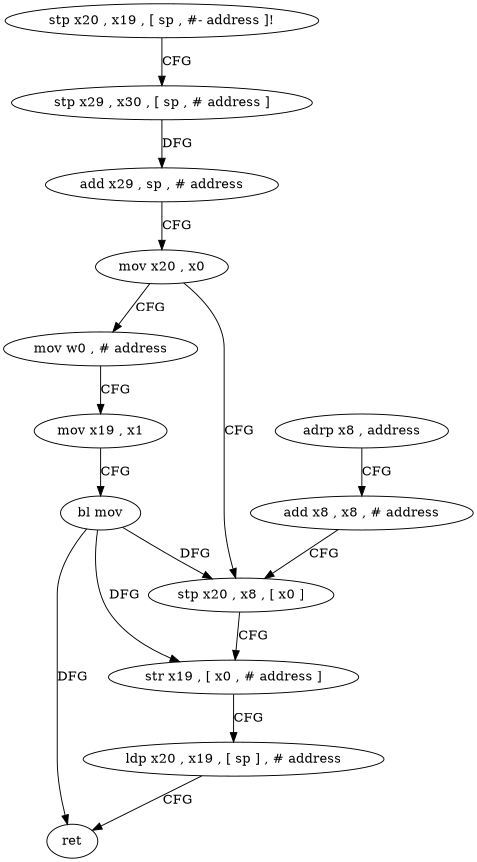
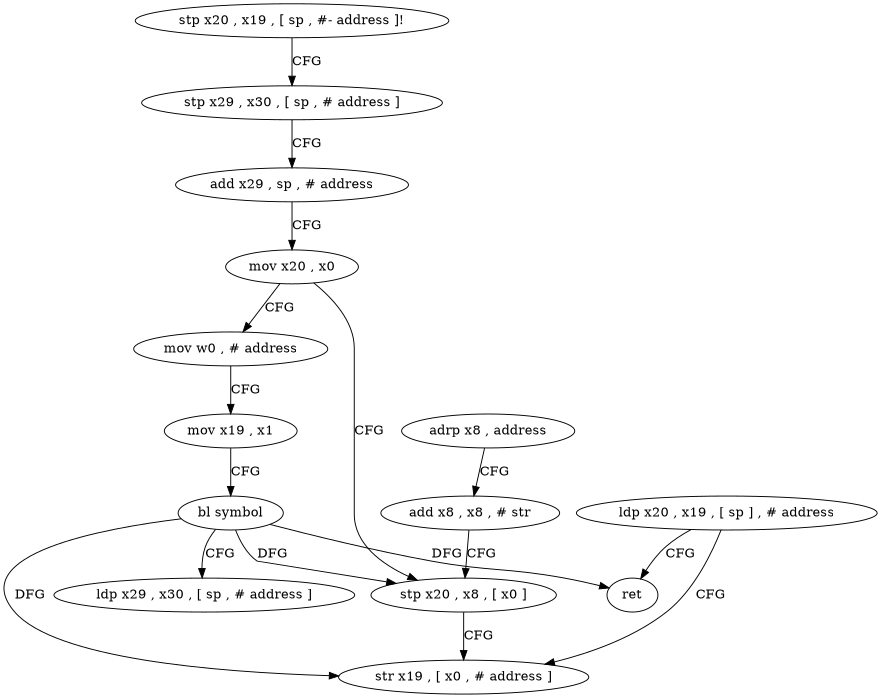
  digraph {
    n1 [label="stp x20 , x19 , [ sp , #- address ]!"]
    n2 [label="stp x29 , x30 , [ sp , # address ]"]
    n3 [label="add x29 , sp , # address"]
    n4 [label="mov x20 , x0"]
    n5 [label="mov w0 , # address"]
    n6 [label="stp x20 , x8 , [ x0 ]"]
    n7 [label="mov x19 , x1"]
    n8 [label="str x19 , [ x0 , # address ]"]
-   n9 [label="bl mov"]
+   n9 [label="bl symbol"]
+   n10 [label="ldp x29 , x30 , [ sp , # address ]"]
    n11 [label=ret]
    n12 [label="ldp x20 , x19 , [ sp ] , # address"]
    n13 [label="adrp x8 , address"]
-   n14 [label="add x8 , x8 , # address"]
+   n14 [label="add x8 , x8 , # str"]
    n1 -> n2 [label=CFG]
-   n2 -> n3 [label=DFG]
+   n2 -> n3 [label=CFG]
    n3 -> n4 [label=CFG]
    n4 -> n5 [label=CFG]
    n4 -> n6 [label=CFG]
    n5 -> n7 [label=CFG]
    n6 -> n8 [label=CFG]
    n7 -> n9 [label=CFG]
-   n8 -> n12 [label=CFG]
+   n12 -> n8 [label=CFG]
    n9 -> n6 [label=DFG]
    n9 -> n8 [label=DFG]
+   n9 -> n10 [label=CFG]
    n9 -> n11 [label=DFG]
    n12 -> n11 [label=CFG]
    n13 -> n14 [label=CFG]
    n14 -> n6 [label=CFG]
  }
